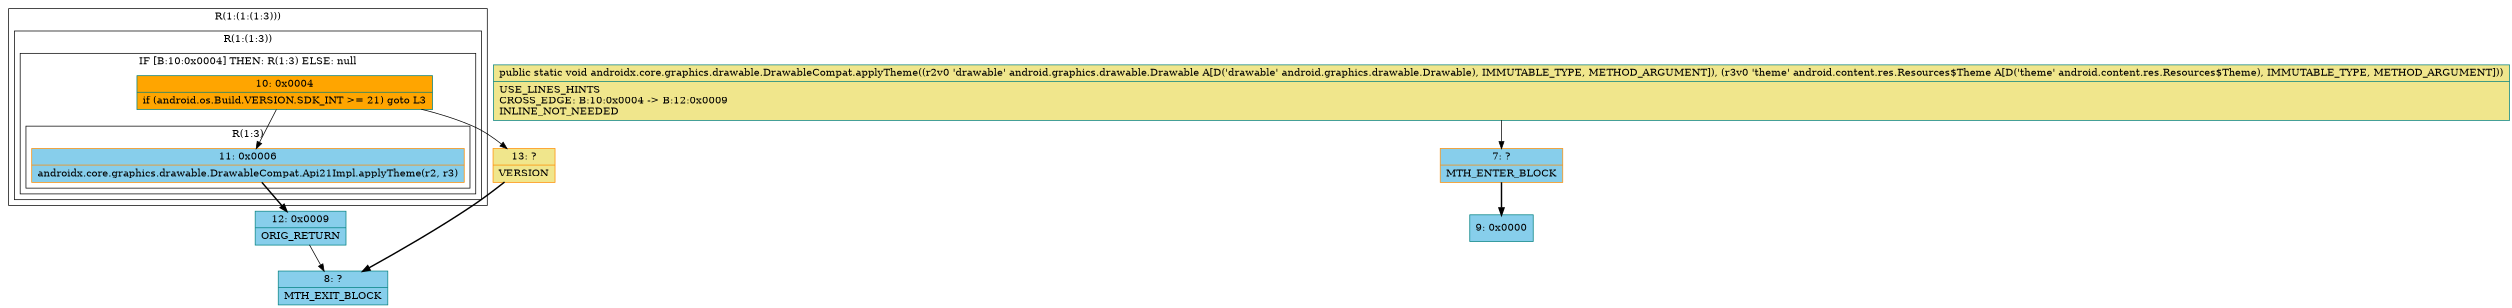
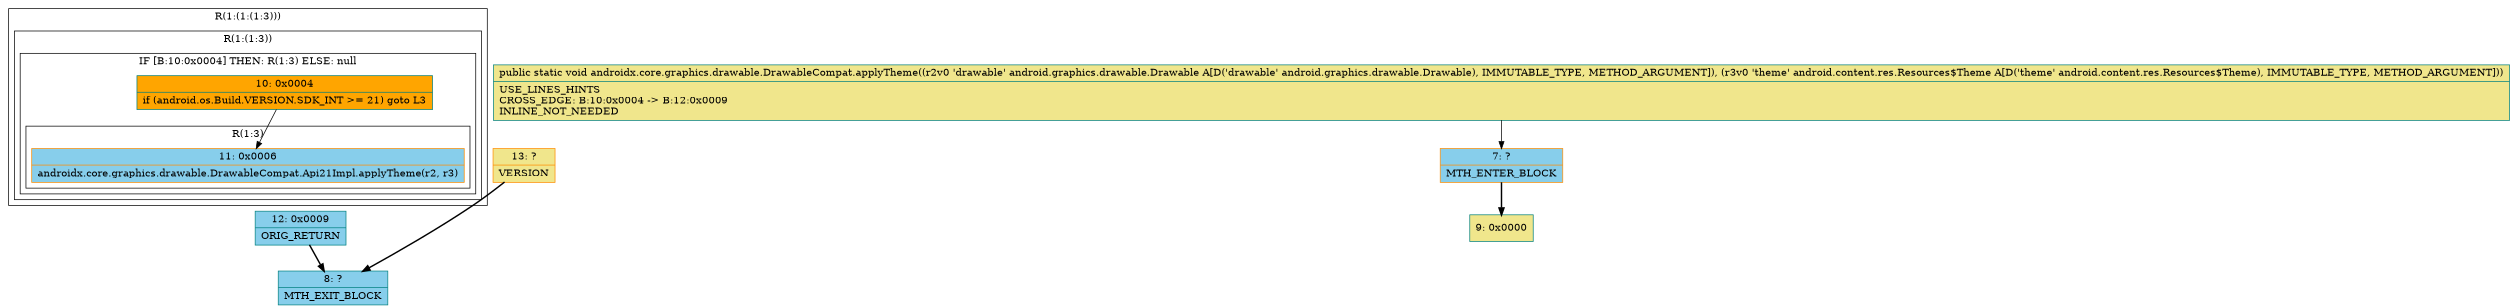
  digraph {
    node [color=teal fillcolor=skyblue shape=record style=filled]
    edge [style=bold]
    n1 [color=darkorange label="{11\:\ 0x0006|androidx.core.graphics.drawable.DrawableCompat.Api21Impl.applyTheme(r2, r3)\l}"]
    n2 [fillcolor=orange label="{10\:\ 0x0004|if (android.os.Build.VERSION.SDK_INT \>= 21) goto L3\l}"]
    n3 [label="{12\:\ 0x0009|ORIG_RETURN\l}"]
    n4 [color=darkorange fillcolor=khaki label="{13\:\ ?|VERSION\l}"]
    n5 [label="{8\:\ ?|MTH_EXIT_BLOCK\l}"]
    n6 [color=darkorange label="{7\:\ ?|MTH_ENTER_BLOCK\l}"]
-   n7 [label="{9\:\ 0x0000}"]
+   n7 [fillcolor=khaki label="{9\:\ 0x0000}"]
    n8 [fillcolor=khaki label="{public static void androidx.core.graphics.drawable.DrawableCompat.applyTheme((r2v0 'drawable' android.graphics.drawable.Drawable A[D('drawable' android.graphics.drawable.Drawable), IMMUTABLE_TYPE, METHOD_ARGUMENT]), (r3v0 'theme' android.content.res.Resources$Theme A[D('theme' android.content.res.Resources$Theme), IMMUTABLE_TYPE, METHOD_ARGUMENT]))  | USE_LINES_HINTS\lCROSS_EDGE: B:10:0x0004 \-\> B:12:0x0009\lINLINE_NOT_NEEDED\l}"]
    subgraph cluster_1 {
      label="R(1:(1:(1:3)))"
      subgraph cluster_2 {
        label="R(1:(1:3))"
        subgraph cluster_3 {
          label="IF [B:10:0x0004] THEN: R(1:3) ELSE: null"
          n2
          subgraph cluster_4 {
            label="R(1:3)"
            n1
          }
        }
      }
    }
-   n1 -> n3
    n2 -> n1 [style=solid]
-   n2 -> n4 [style=solid]
-   n3 -> n5 [style=solid]
+   n3 -> n5
    n4 -> n5
    n6 -> n7
    n8 -> n6 [style=solid]
  }
